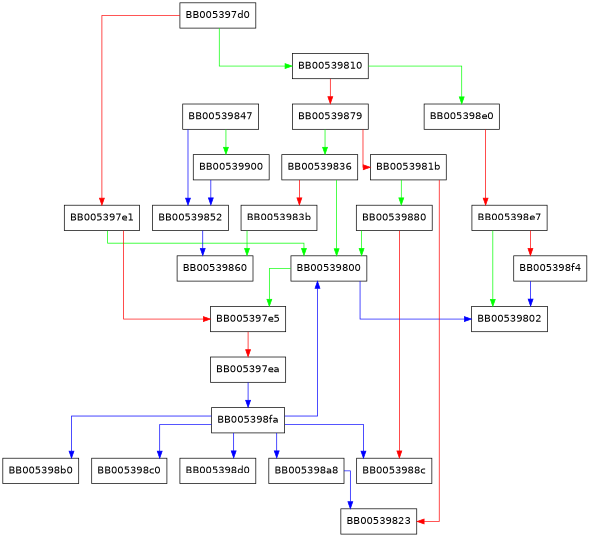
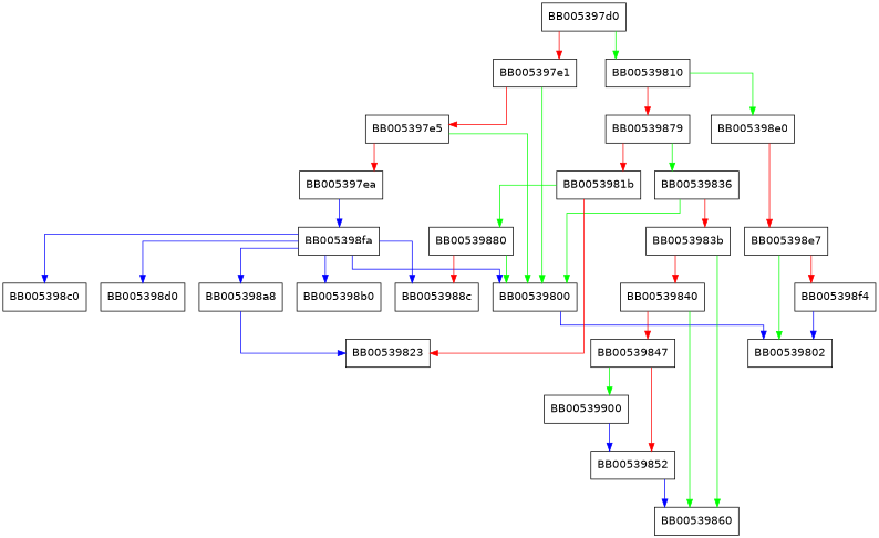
  digraph {
    fontname="DejaVu Sans"
    splines=ortho
    node [fontname="DejaVu Sans" shape=box]
    edge [color=red fontname="DejaVu Sans"]
    BB005397d0
    BB00539810
    BB005397e1
    BB005398e0
    n5 [label=BB00539879]
    BB00539800
    BB005397e5
    BB005398e7
    BB00539836
    BB0053981b
    BB00539802
    BB005397ea
    n13 [label=BB005398fa]
    BB005398a8
    BB005398b0
    BB0053988c
    BB005398c0
    BB005398d0
    BB00539823
    BB005398f4
    BB0053983b
    BB00539880
    BB00539860
+   BB00539840
    BB00539847
    BB00539900
    BB00539852
    BB005397d0 -> BB00539810 [color=green]
    BB005397d0 -> BB005397e1
    BB00539810 -> BB005398e0 [color=green]
    BB00539810 -> n5
    BB005397e1 -> BB00539800 [color=green]
    BB005397e1 -> BB005397e5
    BB005398e0 -> BB005398e7
    n5 -> BB00539836 [color=green]
    n5 -> BB0053981b
    BB00539800 -> BB00539802 [color=blue]
-   BB00539800 -> BB005397e5 [color=green]
+   BB005397e5 -> BB00539800 [color=green]
    BB005397e5 -> BB005397ea
    BB005398e7 -> BB00539802 [color=green]
    BB005398e7 -> BB005398f4
    BB00539836 -> BB00539800 [color=green]
    BB00539836 -> BB0053983b
    BB0053981b -> BB00539823
    BB0053981b -> BB00539880 [color=green]
    BB005397ea -> n13 [color=blue]
    n13 -> BB00539800 [color=blue]
    n13 -> BB005398a8 [color=blue]
    n13 -> BB005398b0 [color=blue]
    n13 -> BB0053988c [color=blue]
    n13 -> BB005398c0 [color=blue]
    n13 -> BB005398d0 [color=blue]
    BB005398a8 -> BB00539823 [color=blue]
    BB005398f4 -> BB00539802 [color=blue]
    BB0053983b -> BB00539860 [color=green]
+   BB0053983b -> BB00539840
    BB00539880 -> BB00539800 [color=green]
    BB00539880 -> BB0053988c
+   BB00539840 -> BB00539860 [color=green]
+   BB00539840 -> BB00539847
    BB00539847 -> BB00539900 [color=green]
-   BB00539847 -> BB00539852 [color=blue]
+   BB00539847 -> BB00539852
    BB00539900 -> BB00539852 [color=blue]
    BB00539852 -> BB00539860 [color=blue]
  }
